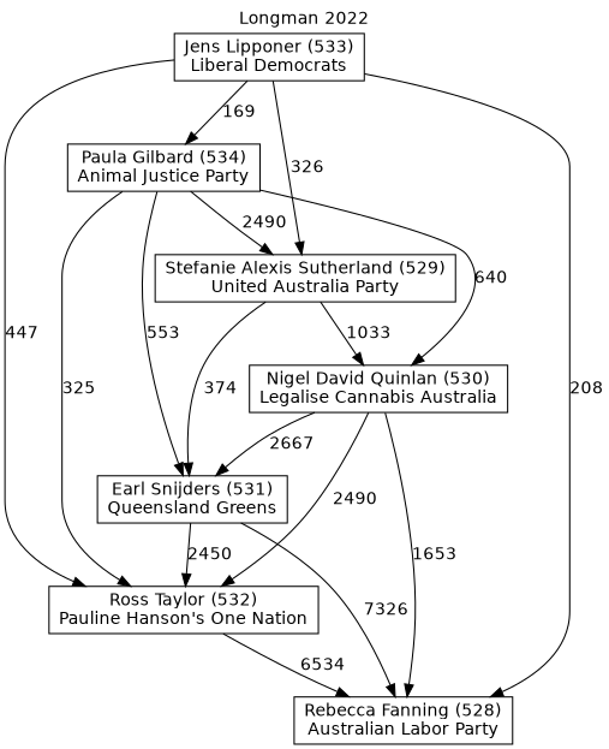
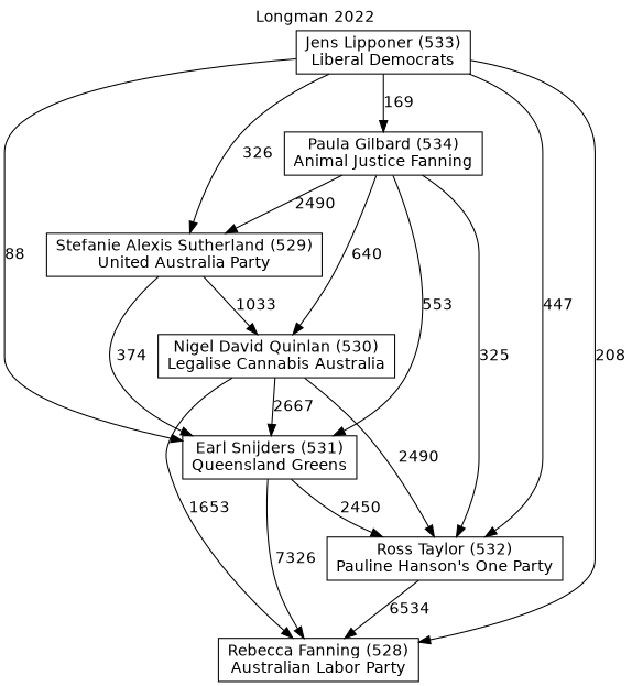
  digraph {
    fontname="DejaVu Sans"
    label="Longman 2022"
    labelloc=t
    mclimit=10
    node [fontname="DejaVu Sans" shape=box]
    edge [fontname="DejaVu Sans"]
    n1 [label="Nigel David Quinlan (530)\nLegalise Cannabis Australia"]
    n2 [label="Rebecca Fanning (528)\nAustralian Labor Party"]
-   n3 [label="Ross Taylor (532)\nPauline Hanson's One Nation"]
+   n3 [label="Ross Taylor (532)\nPauline Hanson's One Party"]
    n4 [label="Earl Snijders (531)\nQueensland Greens"]
    n5 [label="Jens Lipponer (533)\nLiberal Democrats"]
-   n6 [label="Paula Gilbard (534)\nAnimal Justice Party"]
+   n6 [label="Paula Gilbard (534)\nAnimal Justice Fanning"]
    n7 [label="Stefanie Alexis Sutherland (529)\nUnited Australia Party"]
    n1 -> n2 [label=1653]
    n1 -> n3 [label=2490]
    n1 -> n4 [label=2667]
    n3 -> n2 [label=6534]
    n4 -> n2 [label=7326]
    n4 -> n3 [label=2450]
    n5 -> n2 [label=208]
    n5 -> n3 [label=447]
+   n5 -> n4 [label=88]
    n5 -> n6 [label=169]
    n5 -> n7 [label=326]
    n6 -> n1 [label=640]
    n6 -> n3 [label=325]
    n6 -> n4 [label=553]
    n6 -> n7 [label=2490]
    n7 -> n1 [label=1033]
    n7 -> n4 [label=374]
  }
